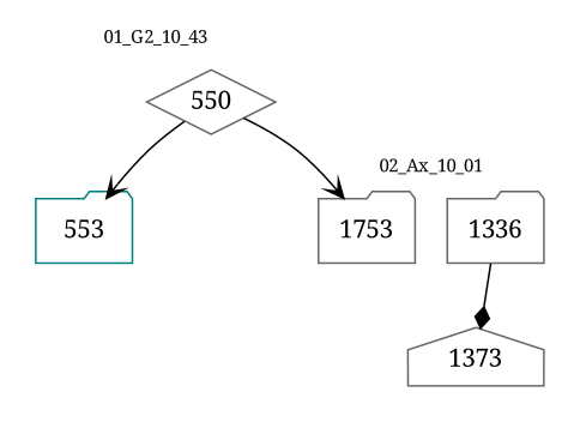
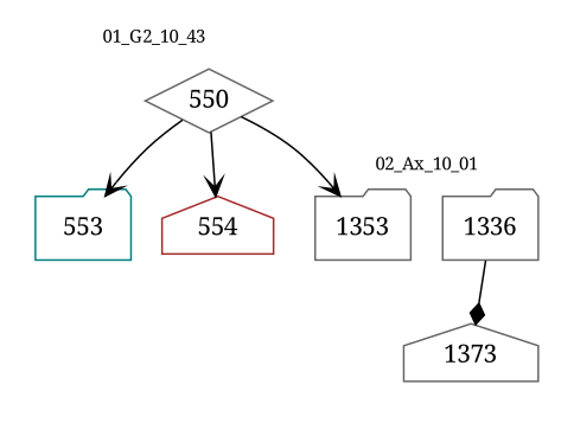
  digraph {
    fontname="Noto Serif"
    node [color=gray40 fontname="Noto Serif" shape=folder]
    edge [arrowhead=vee color=black fontname="Noto Serif"]
    n1 [label=1336]
-   n2 [label=1753]
+   n2 [label=1353]
    n3 [label=1373 shape=house]
    n4 [label=550 shape=diamond]
    n5 [color=teal label=553]
+   n6 [color=brown label=554 shape=house]
    subgraph cluster_1 {
      color=white
      fontsize=10
      label="02_Ax_10_01"
      n1
      n2
      n3
    }
    subgraph cluster_2 {
      color=white
      fontsize=10
      label="01_G2_10_43"
      n4
      n5
+     n6
    }
    n1 -> n3 [arrowhead=diamond]
    n4 -> n2
    n4 -> n5
+   n4 -> n6
  }
